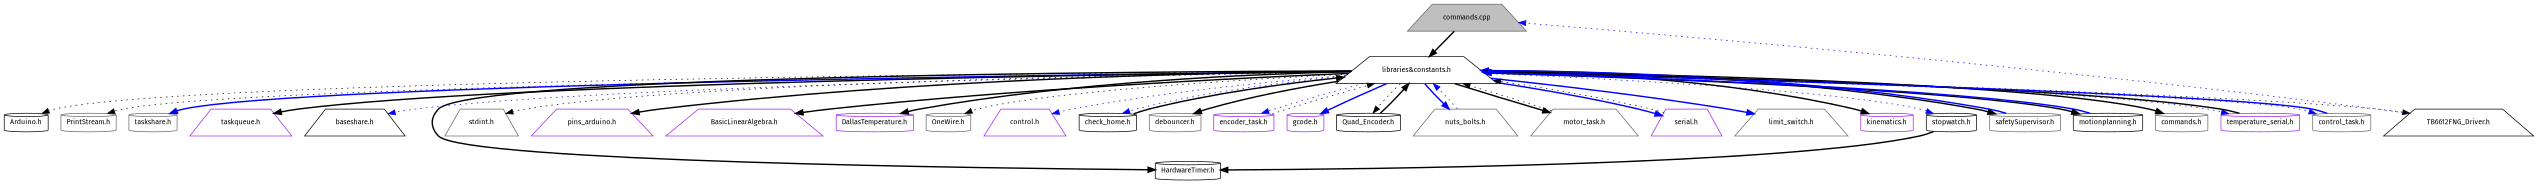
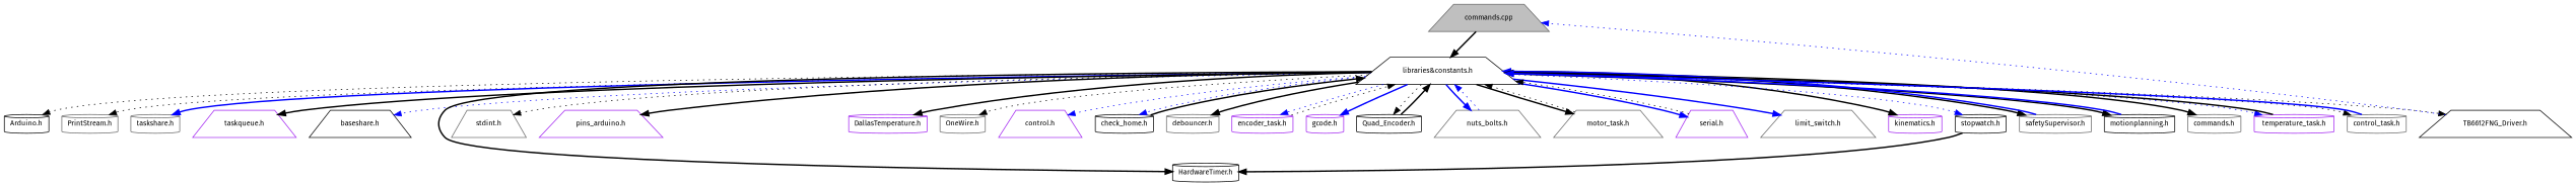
  digraph {
    fontname="Fira Sans"
    node [color=gray40 fillcolor=white fontname="Fira Sans" fontsize=10 shape=cylinder style=filled]
    edge [color=black fontname="Fira Sans" fontsize=10 labelfontname=Helvetica labelfontsize=10 style=bold]
    n1 [fillcolor=grey75 fontcolor=black height=0.2 label="commands.cpp" shape=trapezium width=0.4]
    n2 [color=black height=0.2 label="libraries&constants.h" shape=trapezium width=0.4]
    n3 [color=black height=0.2 label="Arduino.h" width=0.4]
    n4 [height=0.2 label="PrintStream.h" width=0.4]
    n5 [height=0.2 label="taskshare.h" width=0.4]
    n6 [color=purple height=0.2 label="taskqueue.h" shape=trapezium width=0.4]
    n7 [color=black height=0.2 label="baseshare.h" shape=trapezium width=0.4]
    n8 [color=black height=0.2 label="HardwareTimer.h" width=0.4]
    n9 [height=0.2 label="stdint.h" shape=trapezium width=0.4]
    n10 [color=purple height=0.2 label="pins_arduino.h" shape=trapezium width=0.4]
-   n11 [color=purple height=0.2 label="BasicLinearAlgebra.h" shape=trapezium width=0.4]
    n12 [color=purple height=0.2 label="DallasTemperature.h" width=0.4]
    n13 [height=0.2 label="OneWire.h" width=0.4]
    n14 [color=purple height=0.2 label="control.h" shape=trapezium width=0.4]
    n15 [color=black height=0.2 label="check_home.h" width=0.4]
    n16 [height=0.2 label="debouncer.h" width=0.4]
    n17 [color=purple height=0.2 label="encoder_task.h" width=0.4]
    n18 [color=purple height=0.2 label="gcode.h" width=0.4]
    n19 [color=black height=0.2 label="Quad_Encoder.h" width=0.4]
    n20 [color=black height=0.2 label="TB6612FNG_Driver.h" shape=trapezium width=0.4]
    n21 [height=0.2 label="nuts_bolts.h" shape=trapezium width=0.4]
    n22 [height=0.2 label="motor_task.h" shape=trapezium width=0.4]
    n23 [color=purple height=0.2 label="serial.h" shape=trapezium width=0.4]
    n24 [height=0.2 label="limit_switch.h" shape=trapezium width=0.4]
    n25 [color=purple height=0.2 label="kinematics.h" width=0.4]
    n26 [color=black height=0.2 label="stopwatch.h" width=0.4]
    n27 [height=0.2 label="safetySupervisor.h" width=0.4]
    n28 [color=black height=0.2 label="motionplanning.h" width=0.4]
    n29 [height=0.2 label="commands.h" width=0.4]
-   n30 [color=purple height=0.2 label="temperature_serial.h" width=0.4]
+   n30 [color=purple height=0.2 label="temperature_task.h" width=0.4]
    n31 [height=0.2 label="control_task.h" width=0.4]
    n1 -> n2
    n2 -> n3 [style=dotted]
    n2 -> n4 [style=dotted]
    n2 -> n5 [color=blue]
    n2 -> n6
    n2 -> n7 [color=blue style=dotted]
    n2 -> n8
    n2 -> n9 [style=dotted]
    n2 -> n10
-   n2 -> n11
    n2 -> n12
    n2 -> n13 [style=dotted]
    n2 -> n14 [color=blue style=dotted]
    n2 -> n15 [color=blue style=dotted]
    n2 -> n16
    n2 -> n17 [color=blue style=dotted]
    n2 -> n18 [color=blue]
    n2 -> n19 [style=dotted]
    n2 -> n20 [style=dotted]
    n2 -> n21 [color=blue]
    n2 -> n22
    n2 -> n23 [color=blue]
    n2 -> n24 [color=blue]
    n2 -> n25
    n2 -> n26 [color=blue style=dotted]
    n2 -> n27
    n2 -> n28
    n2 -> n29
    n2 -> n30 [color=blue style=dotted]
-   n2 -> n31 [color=blue style=dotted]
+   n2 -> n31 [style=dotted]
    n15 -> n2
    n17 -> n2 [style=dotted]
    n19 -> n2
    n20 -> n1 [color=blue style=dotted]
    n21 -> n2 [color=blue style=dotted]
    n22 -> n2 [style=dotted]
    n23 -> n2 [style=dotted]
    n26 -> n8
    n27 -> n2 [color=blue]
    n28 -> n2 [color=blue]
    n30 -> n2
    n31 -> n2 [color=blue]
  }
